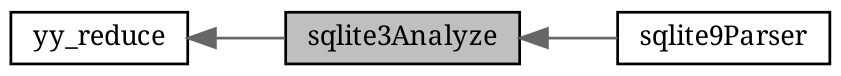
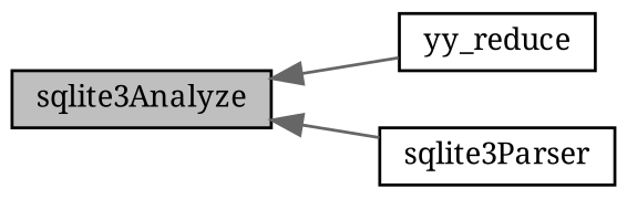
  digraph {
    fontname="Noto Serif"
    rankdir=LR
    node [color=black fillcolor=white fontname="Noto Serif" fontsize=10 shape=record style=filled]
    edge [color=gray40 dir=back fontname="Noto Serif" fontsize=10 labelfontname=FreeSans labelfontsize=10 style=solid]
    n1 [fillcolor=grey75 fontcolor=black height=0.2 label=sqlite3Analyze width=0.4]
    n2 [height=0.2 label=yy_reduce width=0.4]
-   n3 [height=0.2 label=sqlite9Parser width=0.4]
-   n2 -> n1
+   n3 [height=0.2 label=sqlite3Parser width=0.4]
+   n1 -> n2
    n1 -> n3
  }
